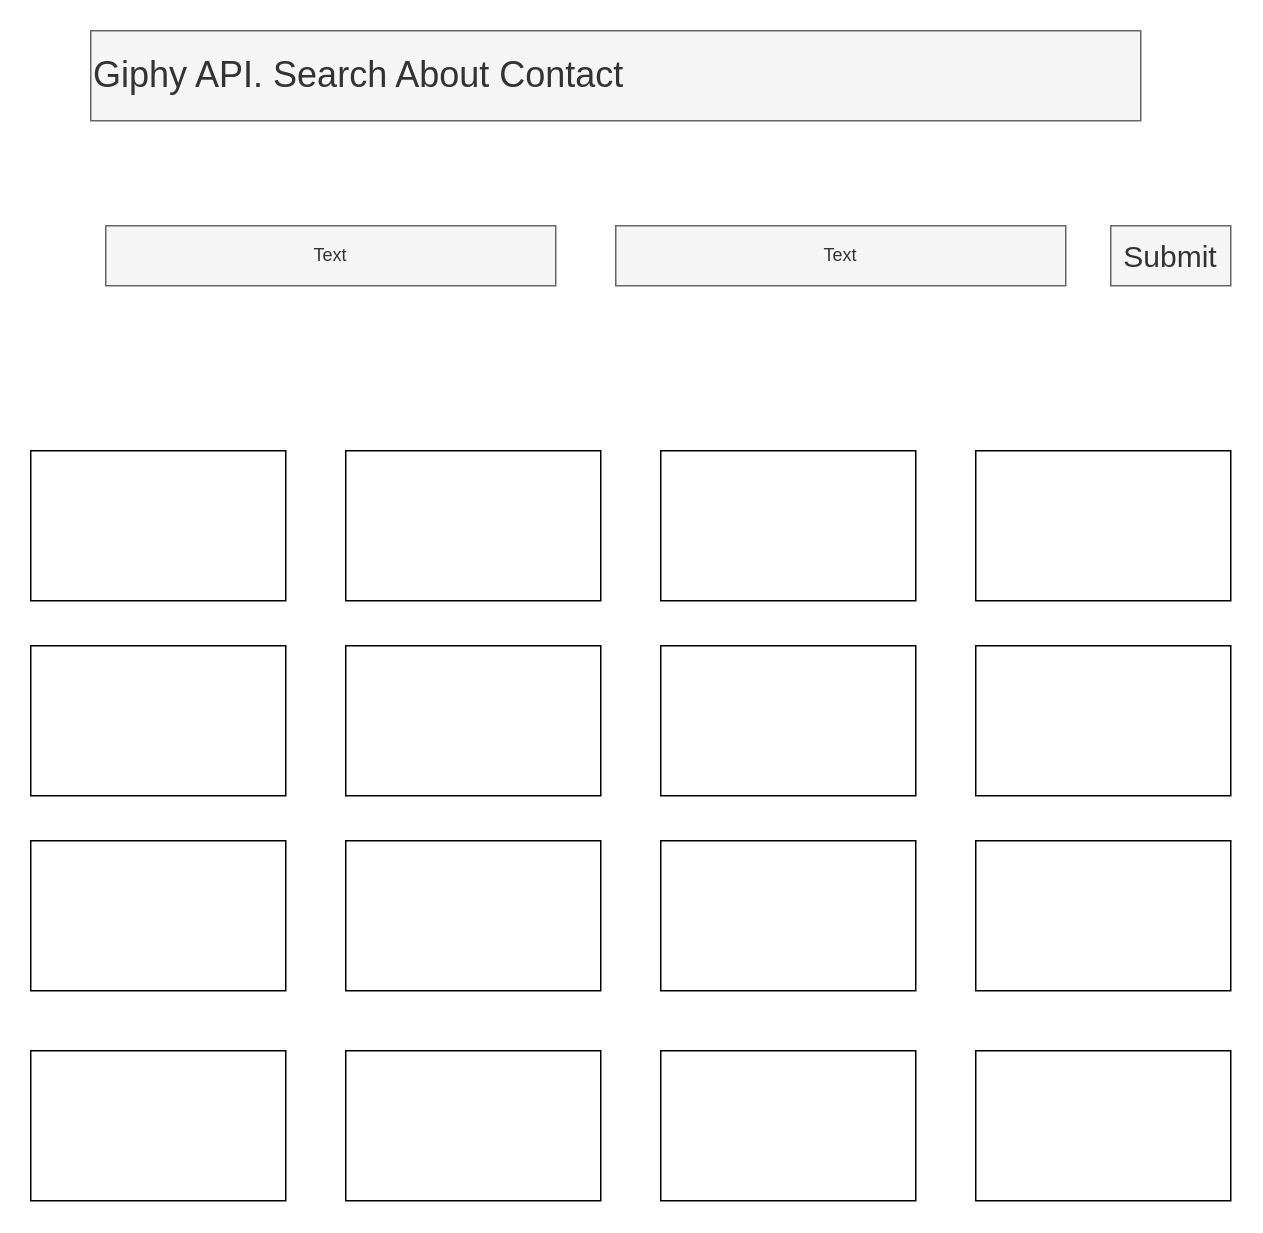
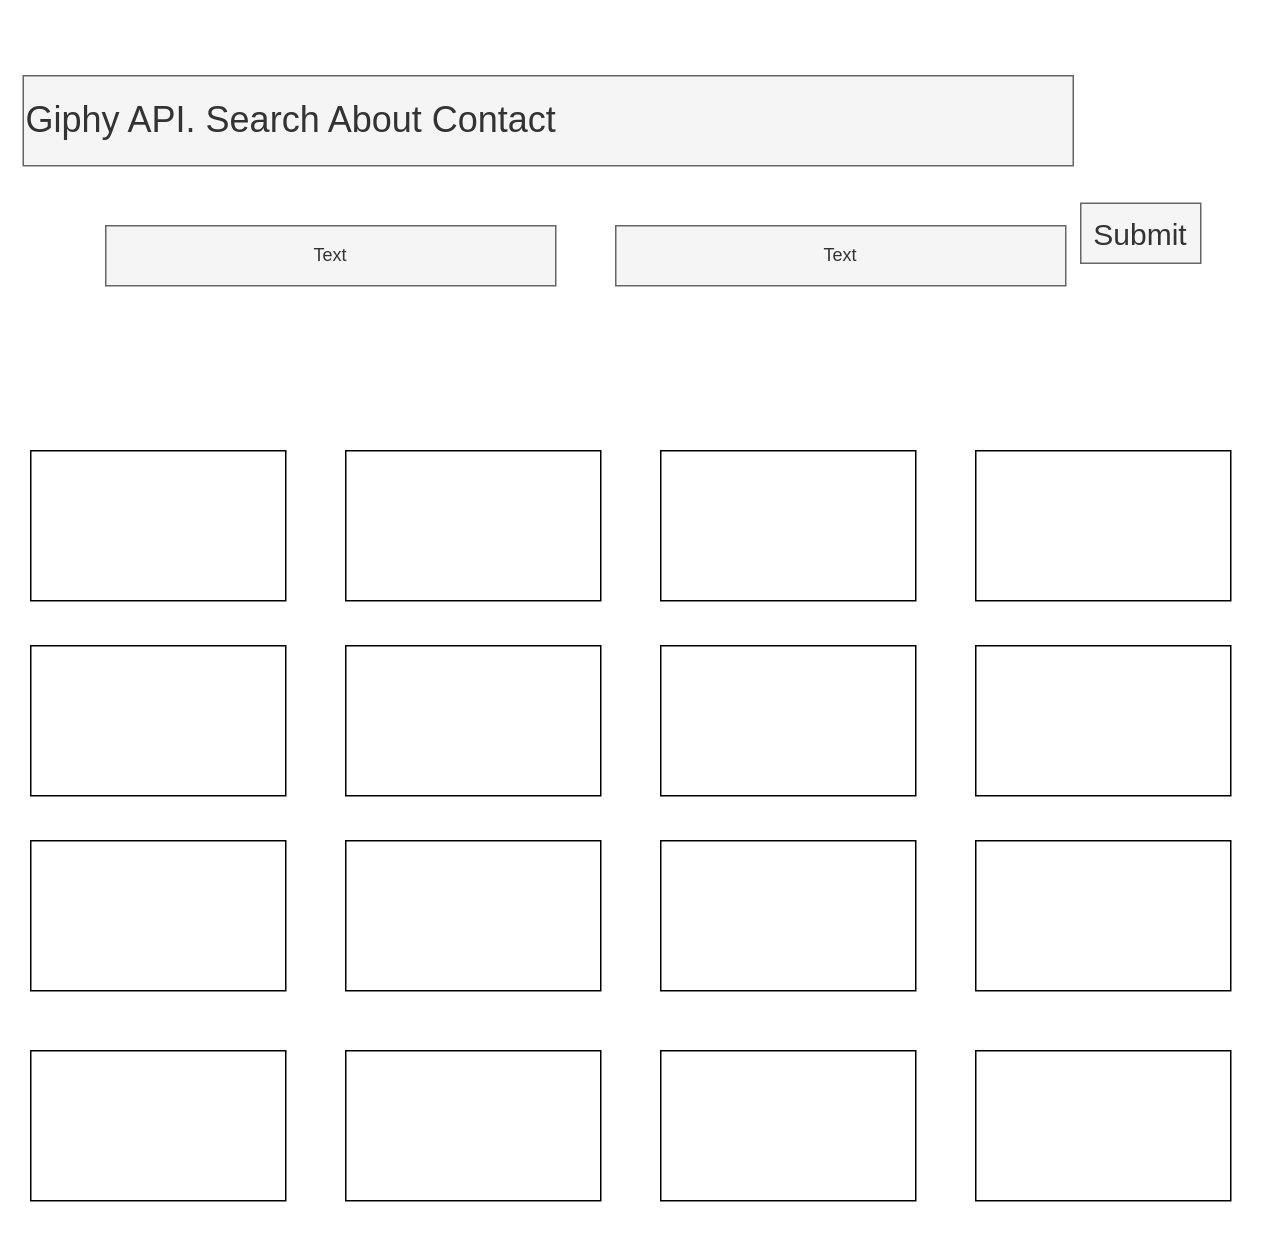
  <mxCell id="0" />
  <mxCell id="1" parent="0" />
- <mxCell id="2" value="&lt;font style=&quot;font-size: 24px&quot;&gt;Giphy API. Search About Contact&lt;/font&gt;" style="text;html=1;align=left;verticalAlign=middle;whiteSpace=wrap;rounded=0;fillColor=#f5f5f5;strokeColor=#666666;fontColor=#333333;" vertex="1" parent="1"><mxGeometry x="60" y="20" width="700" height="60" as="geometry" /></mxCell>
+ <mxCell id="2" value="&lt;font style=&quot;font-size: 24px&quot;&gt;Giphy API. Search About Contact&lt;/font&gt;" style="text;html=1;align=left;verticalAlign=middle;whiteSpace=wrap;rounded=0;fillColor=#f5f5f5;strokeColor=#666666;fontColor=#333333;" vertex="1" parent="1"><mxGeometry x="15" y="50" width="700" height="60" as="geometry" /></mxCell>
  <mxCell id="3" value="Text" style="text;html=1;strokeColor=#666666;fillColor=#f5f5f5;align=center;verticalAlign=middle;whiteSpace=wrap;rounded=0;fontColor=#333333;" vertex="1" parent="1"><mxGeometry x="70" y="150" width="300" height="40" as="geometry" /></mxCell>
  <mxCell id="4" value="Text" style="text;html=1;strokeColor=#666666;fillColor=#f5f5f5;align=center;verticalAlign=middle;whiteSpace=wrap;rounded=0;fontColor=#333333;" vertex="1" parent="1"><mxGeometry x="410" y="150" width="300" height="40" as="geometry" /></mxCell>
- <mxCell id="5" value="&lt;font style=&quot;font-size: 20px&quot;&gt;Submit&lt;/font&gt;" style="text;html=1;strokeColor=#666666;fillColor=#f5f5f5;align=center;verticalAlign=middle;whiteSpace=wrap;rounded=0;fontColor=#333333;" vertex="1" parent="1"><mxGeometry x="740" y="150" width="80" height="40" as="geometry" /></mxCell>
+ <mxCell id="5" value="&lt;font style=&quot;font-size: 20px&quot;&gt;Submit&lt;/font&gt;" style="text;html=1;strokeColor=#666666;fillColor=#f5f5f5;align=center;verticalAlign=middle;whiteSpace=wrap;rounded=0;fontColor=#333333;" vertex="1" parent="1"><mxGeometry x="720" y="135" width="80" height="40" as="geometry" /></mxCell>
  <mxCell id="6" value="" style="rounded=0;whiteSpace=wrap;html=1;" vertex="1" parent="1"><mxGeometry x="20" y="300" width="170" height="100" as="geometry" /></mxCell>
  <mxCell id="7" value="" style="rounded=0;whiteSpace=wrap;html=1;" vertex="1" parent="1"><mxGeometry x="230" y="300" width="170" height="100" as="geometry" /></mxCell>
  <mxCell id="8" value="" style="rounded=0;whiteSpace=wrap;html=1;" vertex="1" parent="1"><mxGeometry x="440" y="300" width="170" height="100" as="geometry" /></mxCell>
  <mxCell id="9" value="" style="rounded=0;whiteSpace=wrap;html=1;" vertex="1" parent="1"><mxGeometry x="650" y="300" width="170" height="100" as="geometry" /></mxCell>
  <mxCell id="10" value="" style="rounded=0;whiteSpace=wrap;html=1;" vertex="1" parent="1"><mxGeometry x="20" y="430" width="170" height="100" as="geometry" /></mxCell>
  <mxCell id="11" value="" style="rounded=0;whiteSpace=wrap;html=1;" vertex="1" parent="1"><mxGeometry x="230" y="430" width="170" height="100" as="geometry" /></mxCell>
  <mxCell id="12" value="" style="rounded=0;whiteSpace=wrap;html=1;" vertex="1" parent="1"><mxGeometry x="440" y="430" width="170" height="100" as="geometry" /></mxCell>
  <mxCell id="13" value="" style="rounded=0;whiteSpace=wrap;html=1;" vertex="1" parent="1"><mxGeometry x="650" y="430" width="170" height="100" as="geometry" /></mxCell>
  <mxCell id="14" value="" style="rounded=0;whiteSpace=wrap;html=1;" vertex="1" parent="1"><mxGeometry x="650" y="560" width="170" height="100" as="geometry" /></mxCell>
  <mxCell id="15" value="" style="rounded=0;whiteSpace=wrap;html=1;" vertex="1" parent="1"><mxGeometry x="440" y="560" width="170" height="100" as="geometry" /></mxCell>
  <mxCell id="16" value="" style="rounded=0;whiteSpace=wrap;html=1;" vertex="1" parent="1"><mxGeometry x="230" y="560" width="170" height="100" as="geometry" /></mxCell>
  <mxCell id="17" value="" style="rounded=0;whiteSpace=wrap;html=1;" vertex="1" parent="1"><mxGeometry x="20" y="560" width="170" height="100" as="geometry" /></mxCell>
  <mxCell id="18" value="" style="rounded=0;whiteSpace=wrap;html=1;" vertex="1" parent="1"><mxGeometry x="650" y="700" width="170" height="100" as="geometry" /></mxCell>
  <mxCell id="19" value="" style="rounded=0;whiteSpace=wrap;html=1;" vertex="1" parent="1"><mxGeometry x="440" y="700" width="170" height="100" as="geometry" /></mxCell>
  <mxCell id="20" value="" style="rounded=0;whiteSpace=wrap;html=1;" vertex="1" parent="1"><mxGeometry x="230" y="700" width="170" height="100" as="geometry" /></mxCell>
  <mxCell id="21" value="" style="rounded=0;whiteSpace=wrap;html=1;" vertex="1" parent="1"><mxGeometry x="20" y="700" width="170" height="100" as="geometry" /></mxCell>
